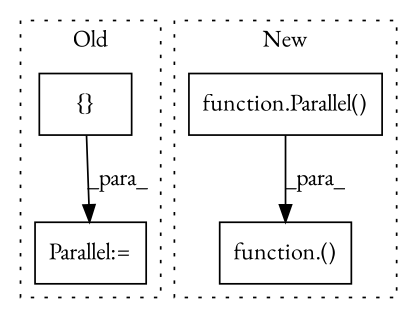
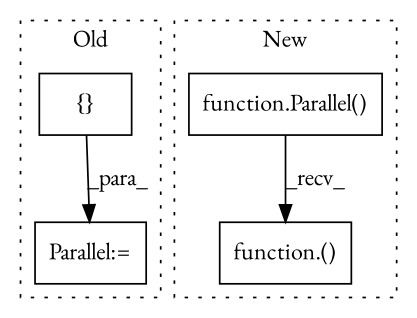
  digraph {
    fontname="EB Garamond"
    node [a=75 fontname="EB Garamond" shape=box]
    edge [fontname="EB Garamond"]
    n1 [a=95 l="2,1" label="{}" s="1245,1246"]
    n2 [a=68 l=3 label="Parallel:=" s=1242]
    n3 [l=40 label="function.Parallel()" s=2188]
    n4 [l="41,1" label="function.()" s="2188,2234"]
    subgraph cluster_1 {
      label=Old
      style=dotted
      n1
      n2
    }
    subgraph cluster_2 {
      label=New
      style=dotted
      n3
      n4
    }
    n1 -> n2 [label=_para_]
-   n3 -> n4 [label=_para_]
+   n3 -> n4 [label=_recv_]
  }
